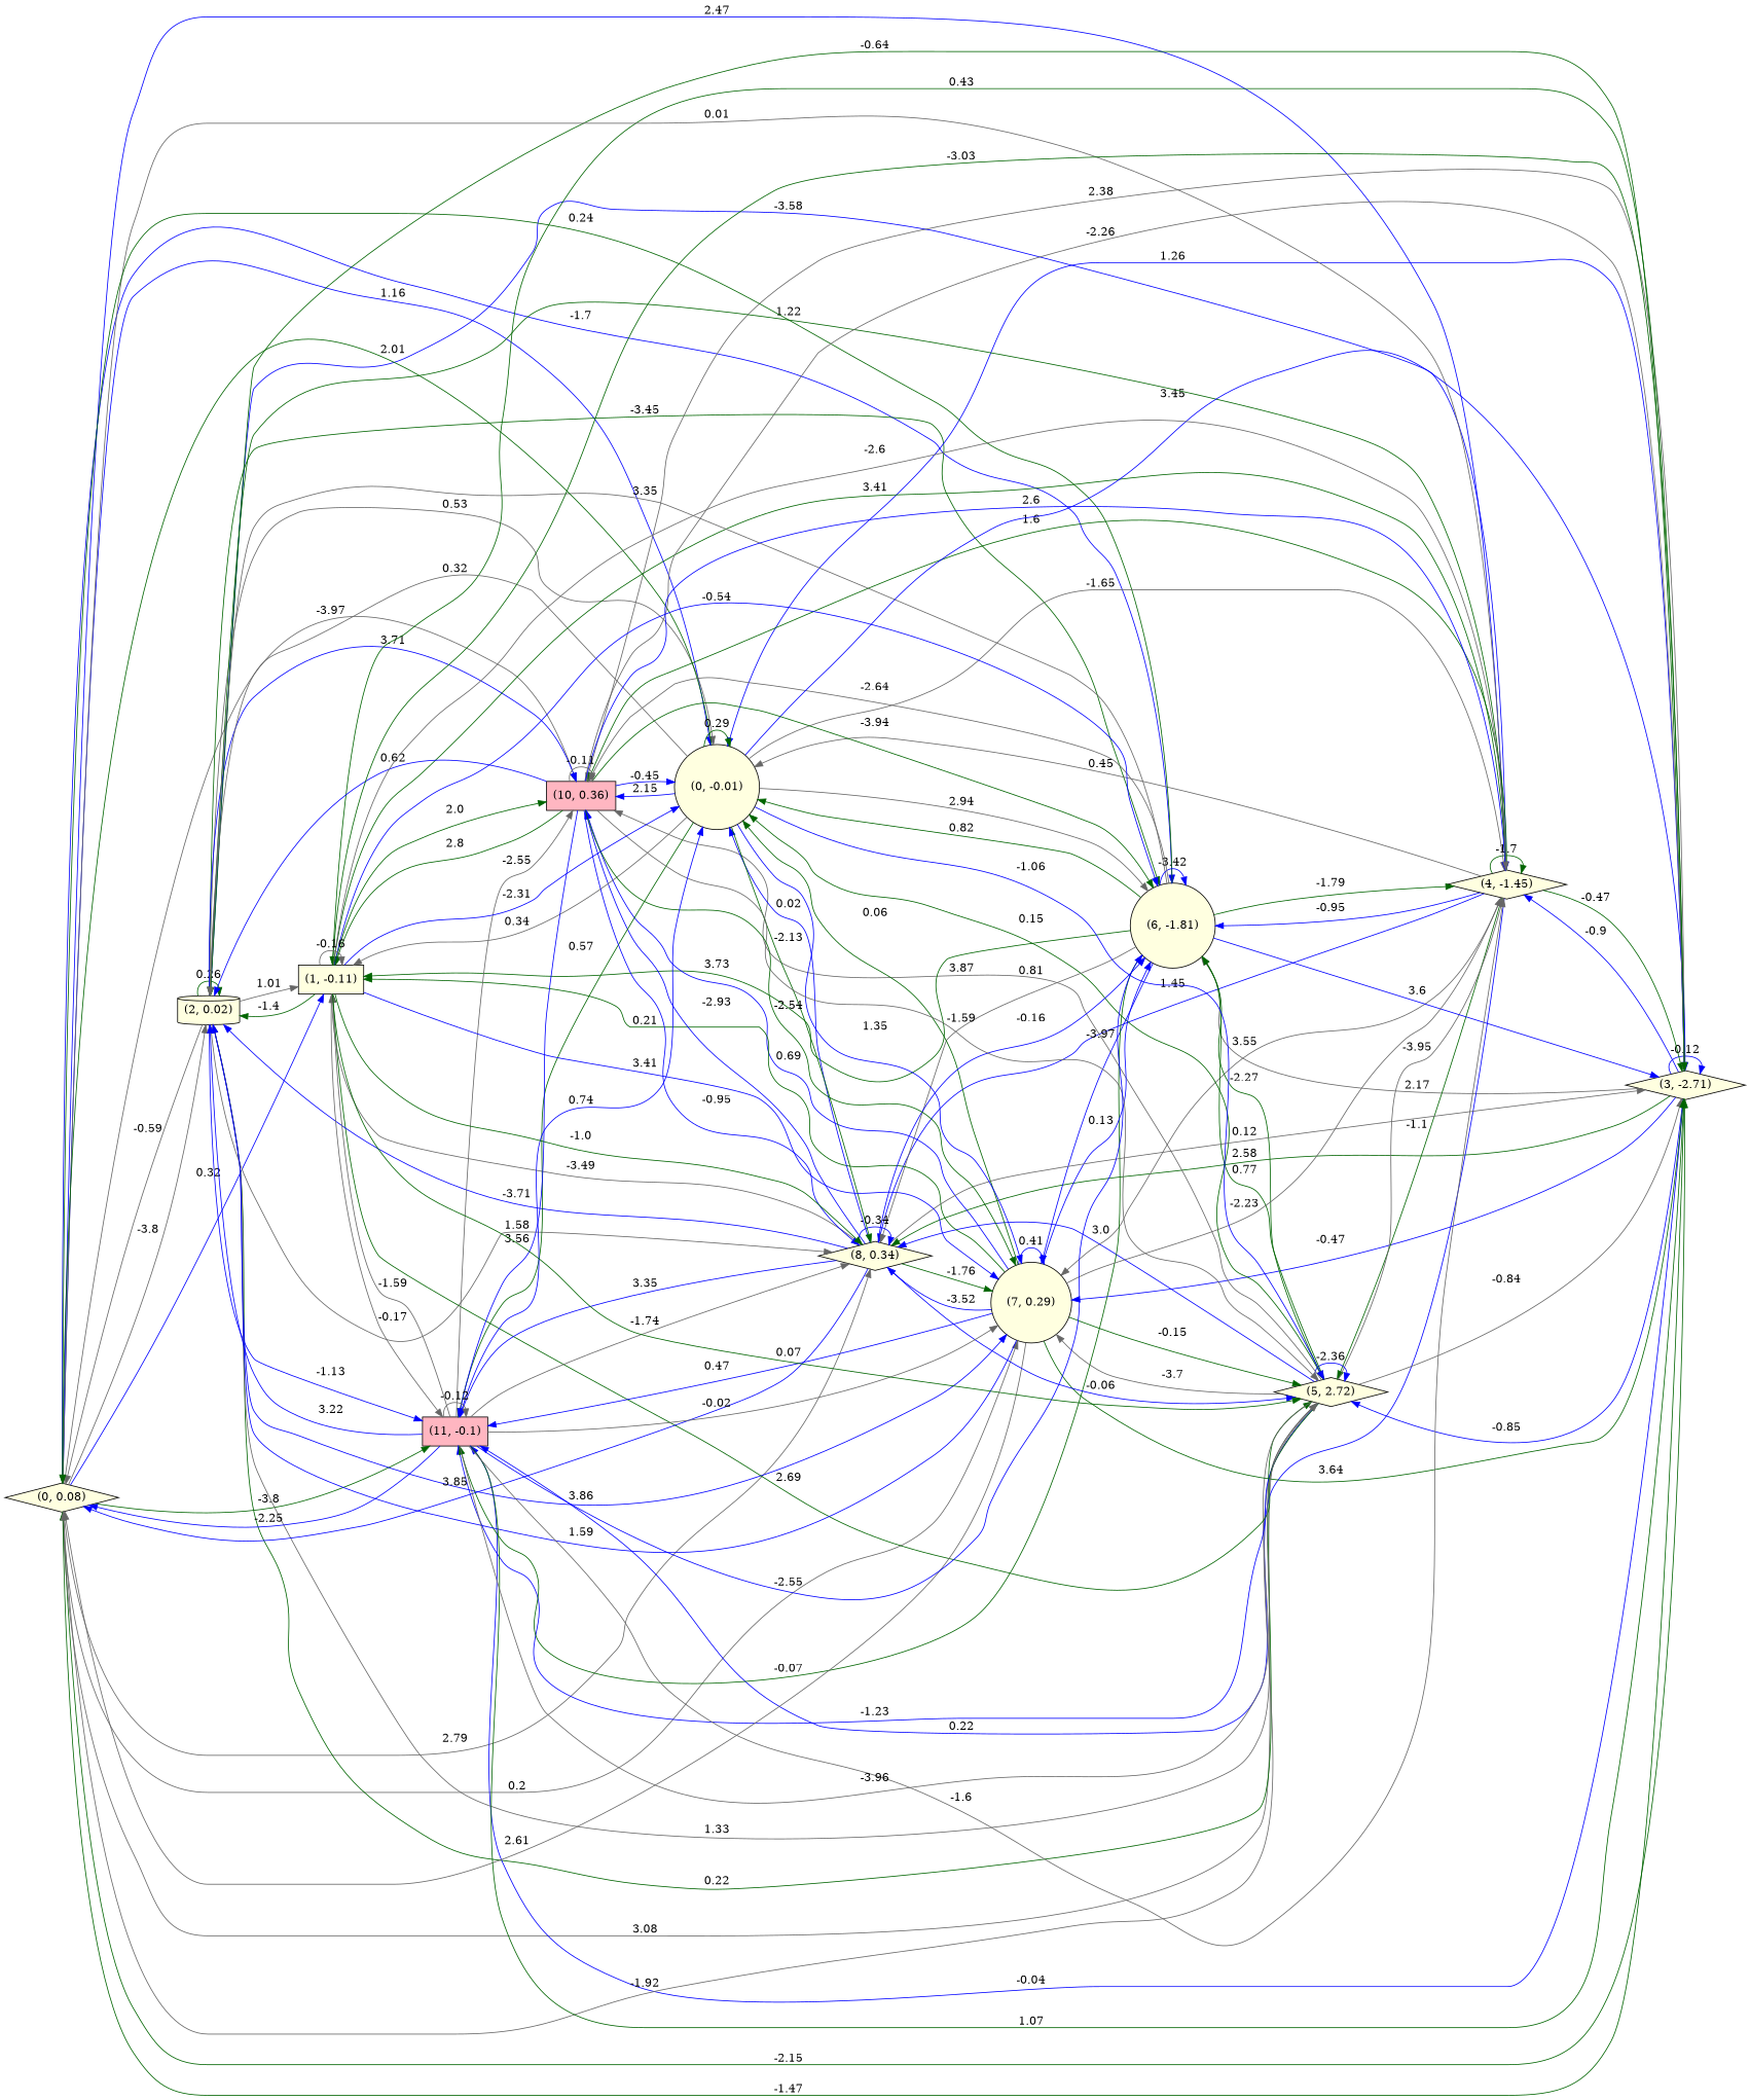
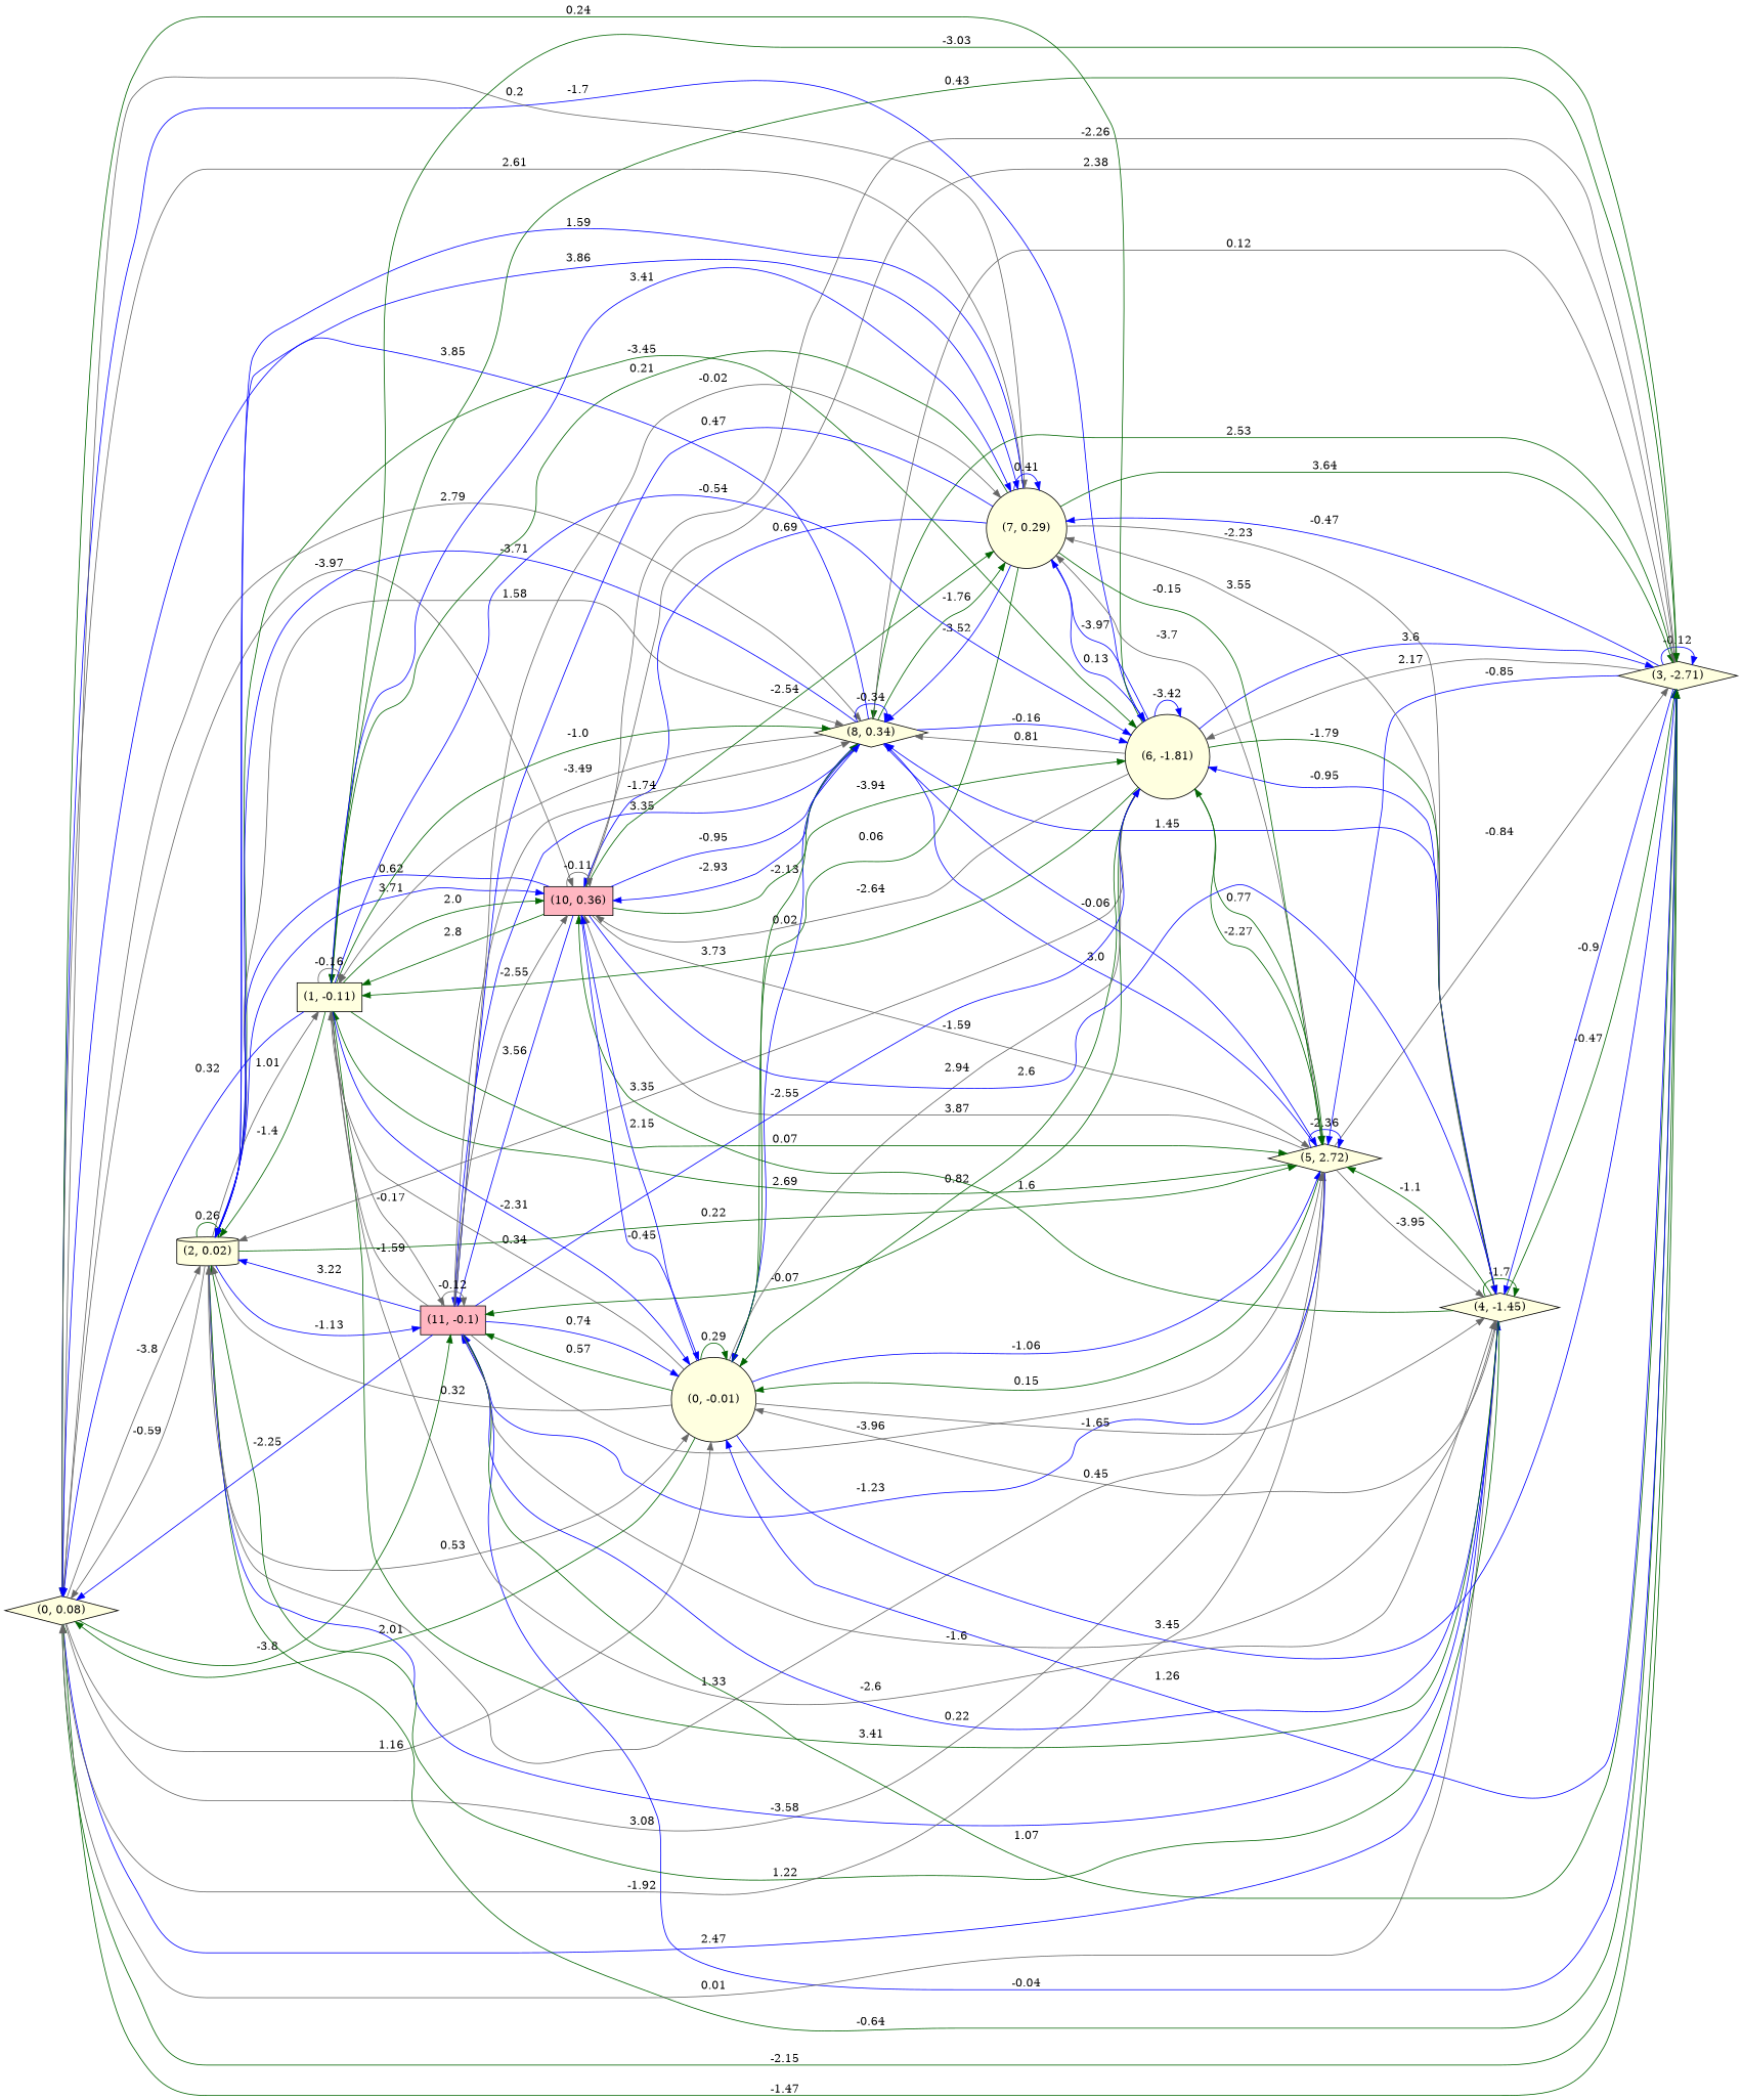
  digraph {
    rankdir=LR
    node [fillcolor=lightyellow shape=diamond style=filled]
    edge [color=blue]
    n1 [label="(0, 0.08)"]
    n2 [label="(2, 0.02)" shape=cylinder]
    n3 [label="(3, -2.71)"]
    n4 [label="(4, -1.45)"]
    n5 [label="(5, 2.72)"]
    n6 [label="(6, -1.81)" shape=circle]
    n7 [label="(7, 0.29)" shape=circle]
    n8 [label="(8, 0.34)"]
    n9 [label="(0, -0.01)" shape=circle]
    n10 [fillcolor=lightpink label="(10, 0.36)" shape=box]
    n11 [fillcolor=lightpink label="(11, -0.1)" shape=box]
    n12 [label="(1, -0.11)" shape=box]
    n1 -> n2 [color=gray40 label=-3.8]
    n1 -> n3 [color=darkgreen label=-2.15]
    n1 -> n4 [label=2.47]
    n1 -> n5 [color=gray40 label=3.08]
    n1 -> n6 [label=-1.7]
    n1 -> n7 [color=gray40 label=0.2]
    n1 -> n8 [color=gray40 label=2.79]
-   n1 -> n9 [label=1.16]
+   n1 -> n9 [color=gray40 label=1.16]
    n1 -> n10 [color=gray40 label=-3.97]
    n1 -> n11 [color=darkgreen label=-3.8]
    n2 -> n1 [color=gray40 label=-0.59]
    n2 -> n2 [color=darkgreen label=0.26]
-   n3 -> n2 [color=darkgreen label=-0.64]
+   n2 -> n3 [color=darkgreen label=-0.64]
    n2 -> n4 [label=-3.58]
    n2 -> n5 [color=darkgreen label=0.22]
    n2 -> n6 [color=darkgreen label=-3.45]
    n2 -> n7 [label=3.86]
    n2 -> n8 [color=gray40 label=1.58]
    n2 -> n9 [color=gray40 label=0.53]
    n2 -> n10 [label=3.71]
    n2 -> n11 [label=-1.13]
    n2 -> n12 [color=gray40 label=1.01]
    n3 -> n1 [color=darkgreen label=-1.47]
    n3 -> n3 [label=-0.12]
    n3 -> n4 [label=-0.9]
    n3 -> n5 [label=-0.85]
    n3 -> n6 [color=gray40 label=2.17]
    n3 -> n7 [label=-0.47]
-   n3 -> n8 [color=darkgreen label=2.58]
+   n3 -> n8 [color=darkgreen label=2.53]
    n3 -> n9 [label=1.26]
    n3 -> n10 [color=gray40 label=2.38]
    n3 -> n11 [label=-0.04]
    n3 -> n12 [color=darkgreen label=0.43]
    n4 -> n1 [color=gray40 label=0.01]
    n4 -> n2 [color=darkgreen label=1.22]
    n4 -> n3 [color=darkgreen label=-0.47]
    n4 -> n4 [color=darkgreen label=-1.7]
    n4 -> n5 [color=darkgreen label=-1.1]
    n4 -> n6 [label=-0.95]
    n4 -> n7 [color=gray40 label=3.55]
    n4 -> n8 [label=1.45]
    n4 -> n9 [color=gray40 label=0.45]
    n4 -> n10 [color=darkgreen label=1.6]
    n4 -> n11 [label=0.22]
    n4 -> n12 [color=darkgreen label=3.41]
    n5 -> n1 [color=gray40 label=-1.92]
    n5 -> n2 [color=gray40 label=1.33]
    n5 -> n3 [color=gray40 label=-0.84]
    n5 -> n4 [color=gray40 label=-3.95]
    n5 -> n5 [label=-2.36]
    n5 -> n6 [color=darkgreen label=0.77]
    n5 -> n7 [color=gray40 label=-3.7]
    n5 -> n8 [label=3.0]
    n5 -> n9 [color=darkgreen label=0.15]
    n5 -> n10 [color=gray40 label=3.87]
    n5 -> n11 [label=-1.23]
    n5 -> n12 [color=darkgreen label=2.69]
    n6 -> n1 [color=darkgreen label=0.24]
    n6 -> n2 [color=gray40 label=3.35]
    n6 -> n3 [label=3.6]
    n6 -> n4 [color=darkgreen label=-1.79]
    n6 -> n5 [color=darkgreen label=-2.27]
    n6 -> n6 [label=-3.42]
    n6 -> n7 [label=-3.97]
    n6 -> n8 [color=gray40 label=0.81]
    n6 -> n9 [color=darkgreen label=0.82]
    n6 -> n10 [color=gray40 label=-2.64]
    n6 -> n11 [color=darkgreen label=-0.07]
    n6 -> n12 [color=darkgreen label=3.73]
    n7 -> n1 [color=gray40 label=2.61]
    n7 -> n2 [label=1.59]
    n7 -> n3 [color=darkgreen label=3.64]
    n7 -> n4 [color=gray40 label=-2.23]
    n7 -> n5 [color=darkgreen label=-0.15]
    n7 -> n6 [label=0.13]
    n7 -> n7 [label=0.41]
    n7 -> n8 [label=-3.52]
    n7 -> n9 [color=darkgreen label=0.06]
    n7 -> n10 [label=0.69]
    n7 -> n11 [label=0.47]
    n7 -> n12 [color=darkgreen label=0.21]
    n8 -> n1 [label=3.85]
    n8 -> n2 [label=-3.71]
    n8 -> n3 [color=gray40 label=0.12]
    n8 -> n5 [label=-0.06]
    n8 -> n6 [label=-0.16]
    n8 -> n7 [color=darkgreen label=-1.76]
    n8 -> n8 [label=-0.34]
    n8 -> n9 [label=0.02]
    n8 -> n10 [label=-2.93]
    n8 -> n11 [label=3.35]
    n8 -> n12 [color=gray40 label=-3.49]
    n9 -> n1 [color=darkgreen label=2.01]
    n9 -> n2 [color=gray40 label=0.32]
    n9 -> n3 [label=3.45]
    n9 -> n4 [color=gray40 label=-1.65]
    n9 -> n5 [label=-1.06]
    n9 -> n6 [color=gray40 label=2.94]
-   n9 -> n7 [label=1.35]
    n9 -> n8 [color=darkgreen label=-2.13]
    n9 -> n9 [color=darkgreen label=0.29]
    n9 -> n10 [label=2.15]
    n9 -> n11 [color=darkgreen label=0.57]
    n9 -> n12 [color=gray40 label=0.34]
    n10 -> n2 [label=0.62]
    n10 -> n3 [color=gray40 label=-2.26]
    n10 -> n4 [label=2.6]
    n10 -> n5 [color=gray40 label=-1.59]
    n10 -> n6 [color=darkgreen label=-3.94]
    n10 -> n7 [color=darkgreen label=-2.54]
    n10 -> n8 [label=-0.95]
    n10 -> n9 [label=-0.45]
    n10 -> n10 [color=gray40 label=-0.11]
    n10 -> n11 [label=3.56]
    n10 -> n12 [color=darkgreen label=2.8]
    n11 -> n1 [label=-2.25]
    n11 -> n2 [label=3.22]
    n11 -> n3 [color=darkgreen label=1.07]
    n11 -> n4 [color=gray40 label=-1.6]
    n11 -> n5 [color=gray40 label=-3.96]
    n11 -> n6 [label=-2.55]
    n11 -> n7 [color=gray40 label=-0.02]
    n11 -> n8 [color=gray40 label=-1.74]
    n11 -> n9 [label=0.74]
    n11 -> n10 [color=gray40 label=-2.55]
    n11 -> n11 [color=gray40 label=-0.12]
    n11 -> n12 [color=gray40 label=-1.59]
-   n1 -> n12 [label=0.32]
+   n12 -> n1 [label=0.32]
    n12 -> n2 [color=darkgreen label=-1.4]
    n12 -> n3 [color=darkgreen label=-3.03]
    n12 -> n4 [color=gray40 label=-2.6]
    n12 -> n5 [color=darkgreen label=0.07]
    n12 -> n6 [label=-0.54]
    n12 -> n7 [label=3.41]
    n12 -> n8 [color=darkgreen label=-1.0]
    n12 -> n9 [label=-2.31]
    n12 -> n10 [color=darkgreen label=2.0]
    n12 -> n11 [color=gray40 label=-0.17]
    n12 -> n12 [color=gray40 label=-0.16]
  }
